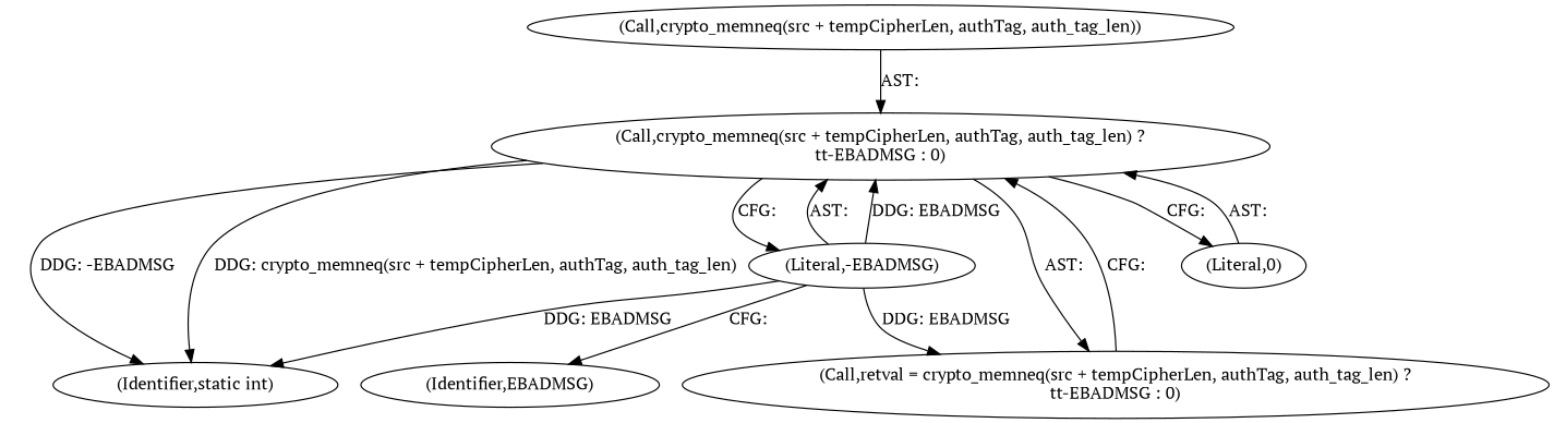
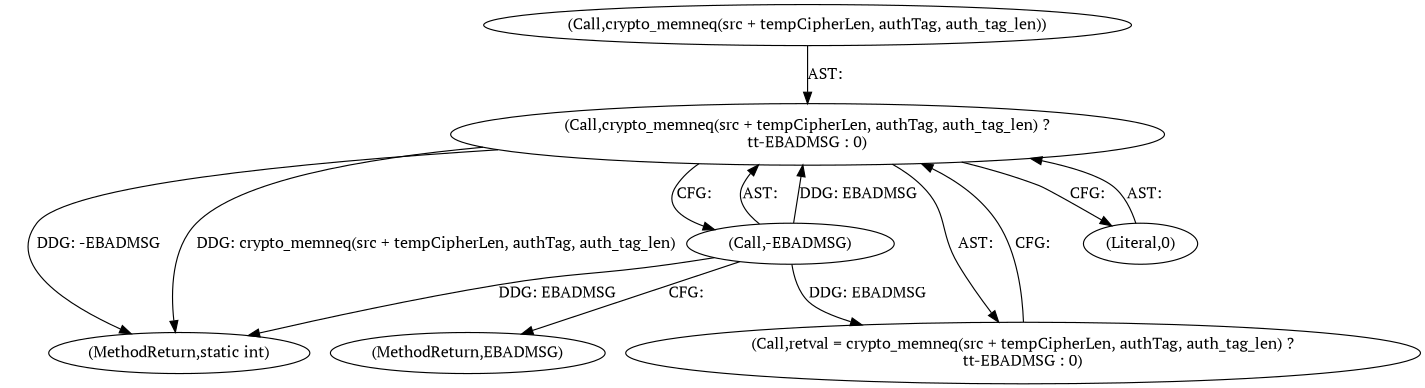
  digraph {
    fontname="PT Serif"
    node [fontname="PT Serif"]
    edge [fontname="PT Serif"]
    n1 [label="(Call,crypto_memneq(src + tempCipherLen, authTag, auth_tag_len) ?\n\t\t-EBADMSG : 0)"]
-   n2 [label="(Literal,-EBADMSG)"]
+   n2 [label="(Call,-EBADMSG)"]
    n3 [label="(Literal,0)"]
-   n4 [label="(Identifier,static int)"]
+   n4 [label="(MethodReturn,static int)"]
    n5 [label="(Call,retval = crypto_memneq(src + tempCipherLen, authTag, auth_tag_len) ?\n\t\t-EBADMSG : 0)"]
-   n6 [label="(Identifier,EBADMSG)"]
+   n6 [label="(MethodReturn,EBADMSG)"]
    n7 [label="(Call,crypto_memneq(src + tempCipherLen, authTag, auth_tag_len))"]
    n1 -> n2 [label="CFG: "]
    n1 -> n3 [label="CFG: "]
    n1 -> n4 [label="DDG: -EBADMSG"]
    n1 -> n4 [label="DDG: crypto_memneq(src + tempCipherLen, authTag, auth_tag_len)"]
    n1 -> n5 [label="AST: "]
    n2 -> n1 [label="AST: "]
    n2 -> n1 [label="DDG: EBADMSG"]
    n2 -> n4 [label="DDG: EBADMSG"]
    n2 -> n5 [label="DDG: EBADMSG"]
    n2 -> n6 [label="CFG: "]
    n3 -> n1 [label="AST: "]
    n5 -> n1 [label="CFG: "]
    n7 -> n1 [label="AST: "]
  }
